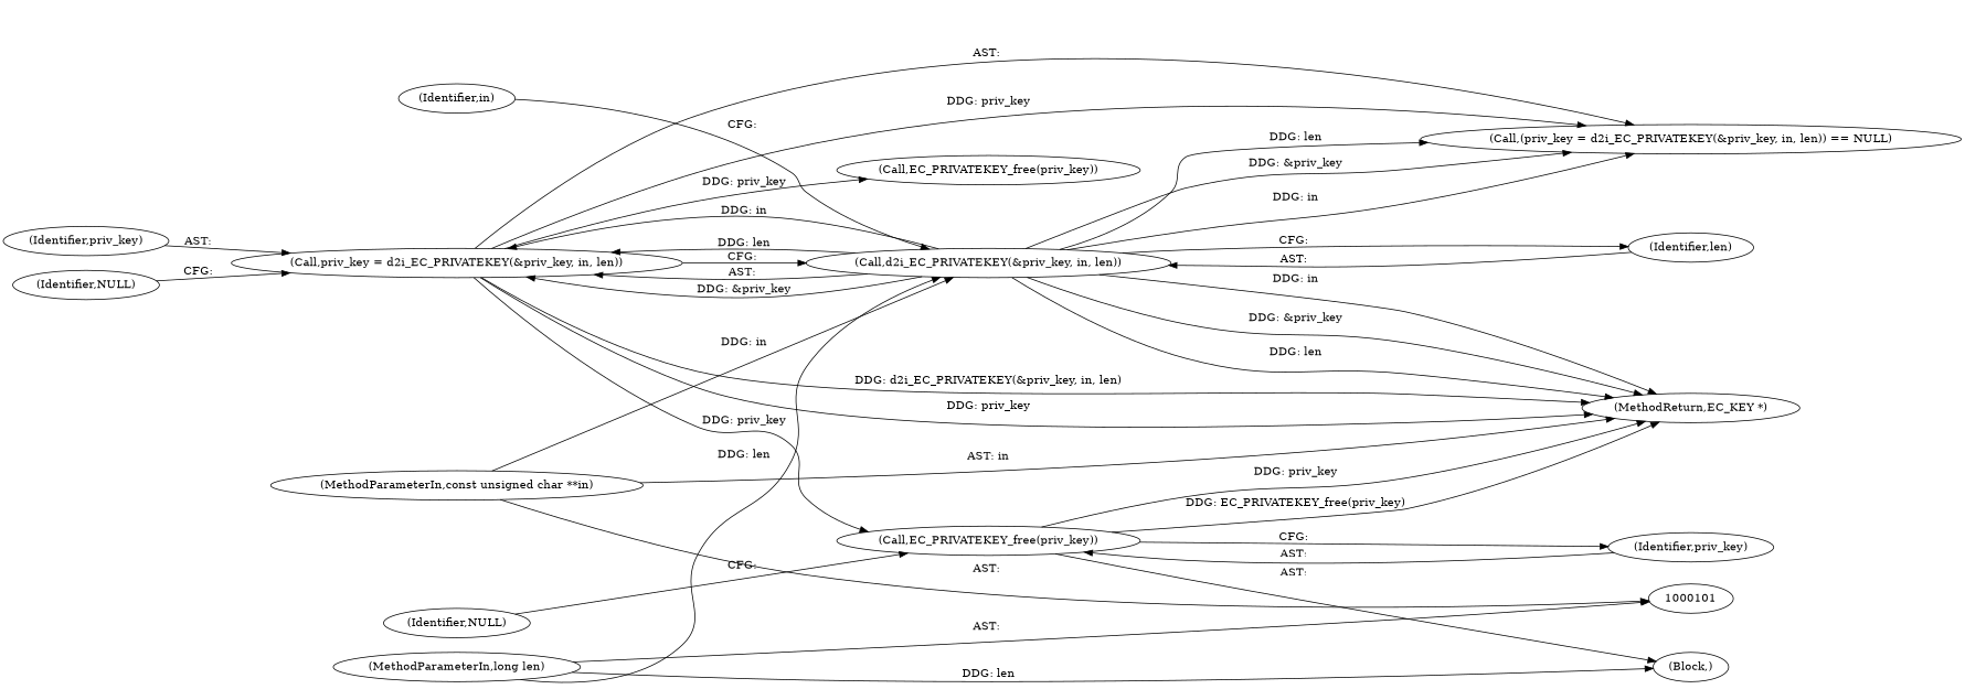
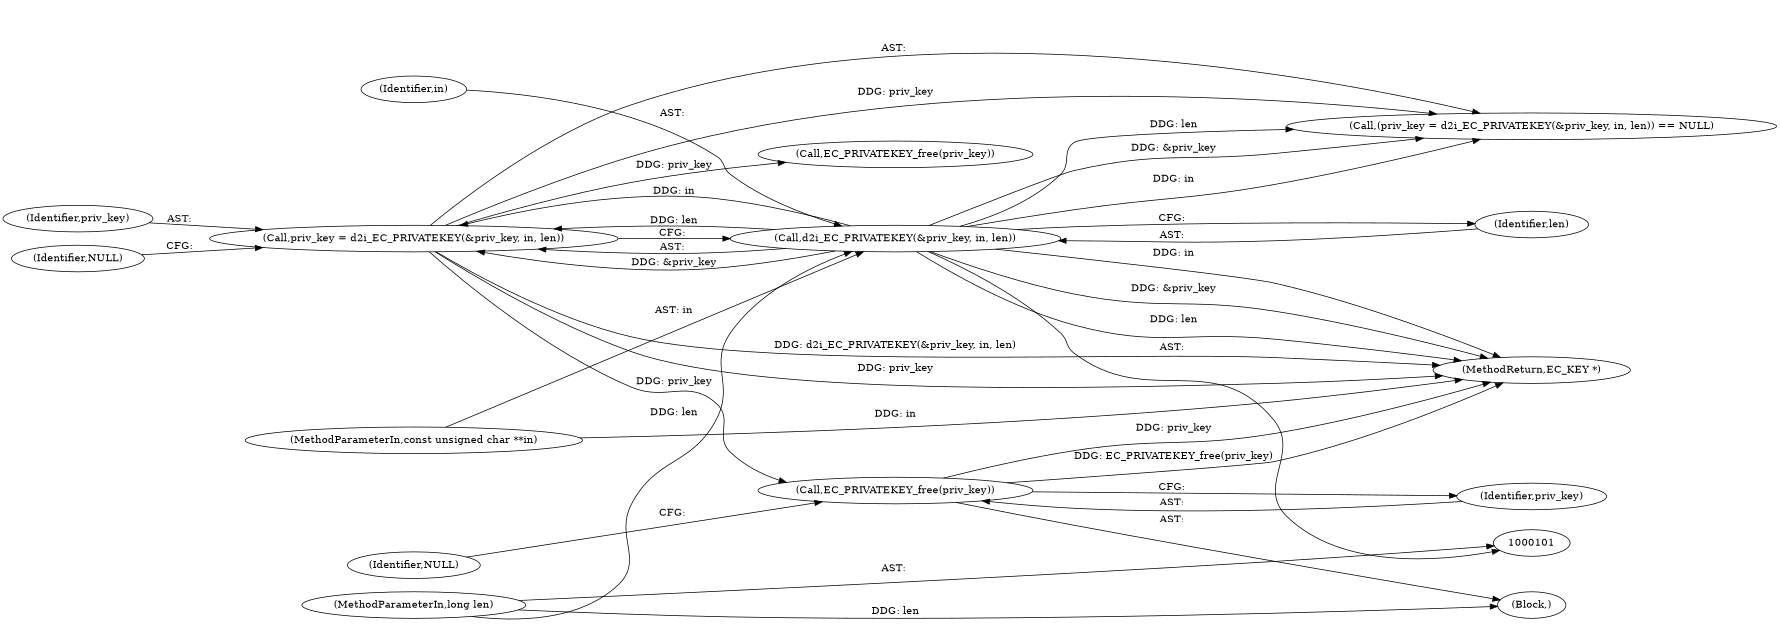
  digraph {
    rankdir=LR
    n1 [label="(Call,EC_PRIVATEKEY_free(priv_key))"]
    n2 [label="(MethodReturn,EC_KEY *)"]
    n3 [label="(Block,)"]
    n4 [label="(Identifier,priv_key)"]
    n5 [label="(Call,priv_key = d2i_EC_PRIVATEKEY(&priv_key, in, len))"]
    n6 [label="(Call,d2i_EC_PRIVATEKEY(&priv_key, in, len))"]
    n7 [label="(Call,EC_PRIVATEKEY_free(priv_key))"]
    n8 [label="(Call,(priv_key = d2i_EC_PRIVATEKEY(&priv_key, in, len)) == NULL)"]
    n9 [label="(Identifier,len)"]
    n10 [label="(MethodParameterIn,const unsigned char **in)"]
    1000101
    n12 [label="(MethodParameterIn,long len)"]
    n13 [label="(Identifier,priv_key)"]
    n14 [label="(Identifier,in)"]
    n15 [label="(Identifier,NULL)"]
    n16 [label="(Identifier,NULL)"]
    n1 -> n2 [label="DDG: EC_PRIVATEKEY_free(priv_key)"]
    n1 -> n2 [label="DDG: priv_key"]
    n1 -> n3 [label="AST: "]
    n1 -> n4 [label="CFG: "]
    n4 -> n1 [label="AST: "]
    n5 -> n1 [label="DDG: priv_key"]
    n5 -> n2 [label="DDG: d2i_EC_PRIVATEKEY(&priv_key, in, len)"]
    n5 -> n2 [label="DDG: priv_key"]
    n5 -> n6 [label="CFG: "]
    n5 -> n7 [label="DDG: priv_key"]
    n5 -> n8 [label="AST: "]
    n5 -> n8 [label="DDG: priv_key"]
    n6 -> n2 [label="DDG: &priv_key"]
    n6 -> n2 [label="DDG: len"]
    n6 -> n2 [label="DDG: in"]
    n6 -> n5 [label="AST: "]
    n6 -> n5 [label="DDG: &priv_key"]
    n6 -> n5 [label="DDG: in"]
    n6 -> n5 [label="DDG: len"]
    n6 -> n8 [label="DDG: &priv_key"]
    n6 -> n8 [label="DDG: in"]
    n6 -> n8 [label="DDG: len"]
    n6 -> n9 [label="CFG: "]
    n9 -> n6 [label="AST: "]
-   n10 -> n2 [label="AST: in"]
-   n10 -> n6 [label="DDG: in"]
-   n10 -> 1000101 [label="AST: "]
+   n10 -> n2 [label="DDG: in"]
+   n10 -> n6 [label="AST: in"]
+   n6 -> 1000101 [label="AST: "]
    n12 -> n3 [label="DDG: len"]
    n12 -> n6 [label="DDG: len"]
    n12 -> 1000101 [label="AST: "]
    n13 -> n5 [label="AST: "]
-   n14 -> n6 [label="CFG: "]
+   n14 -> n6 [label="AST: "]
    n15 -> n1 [label="CFG: "]
    n16 -> n5 [label="CFG: "]
  }
